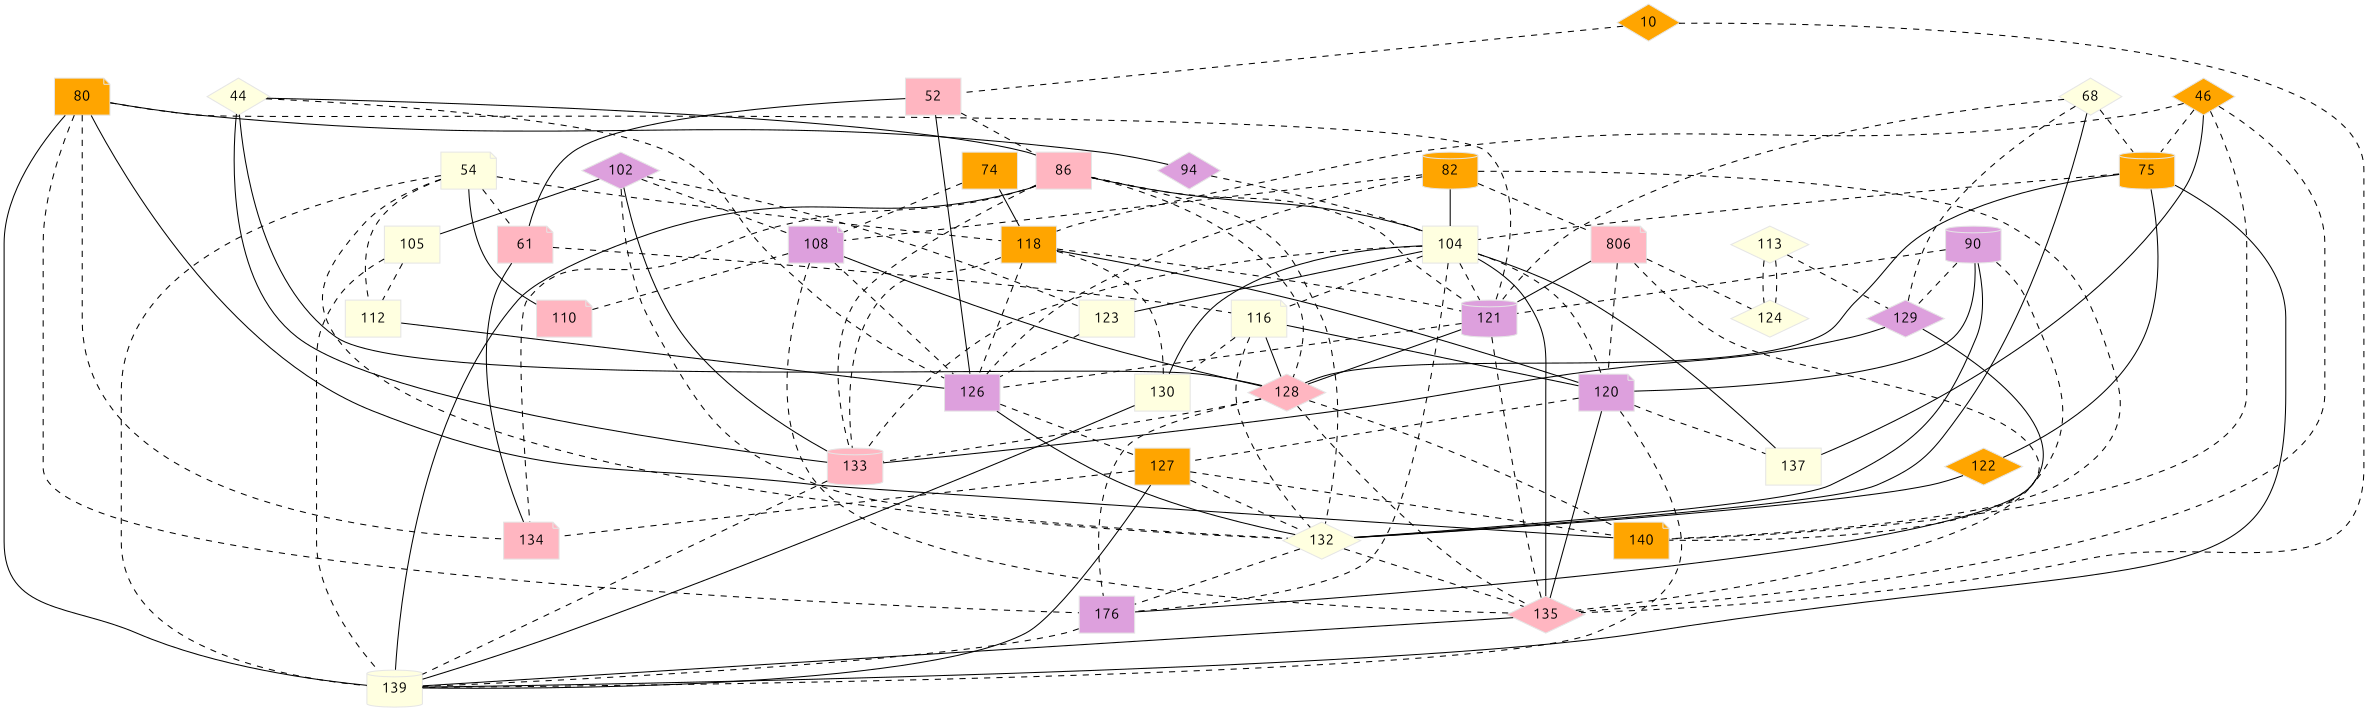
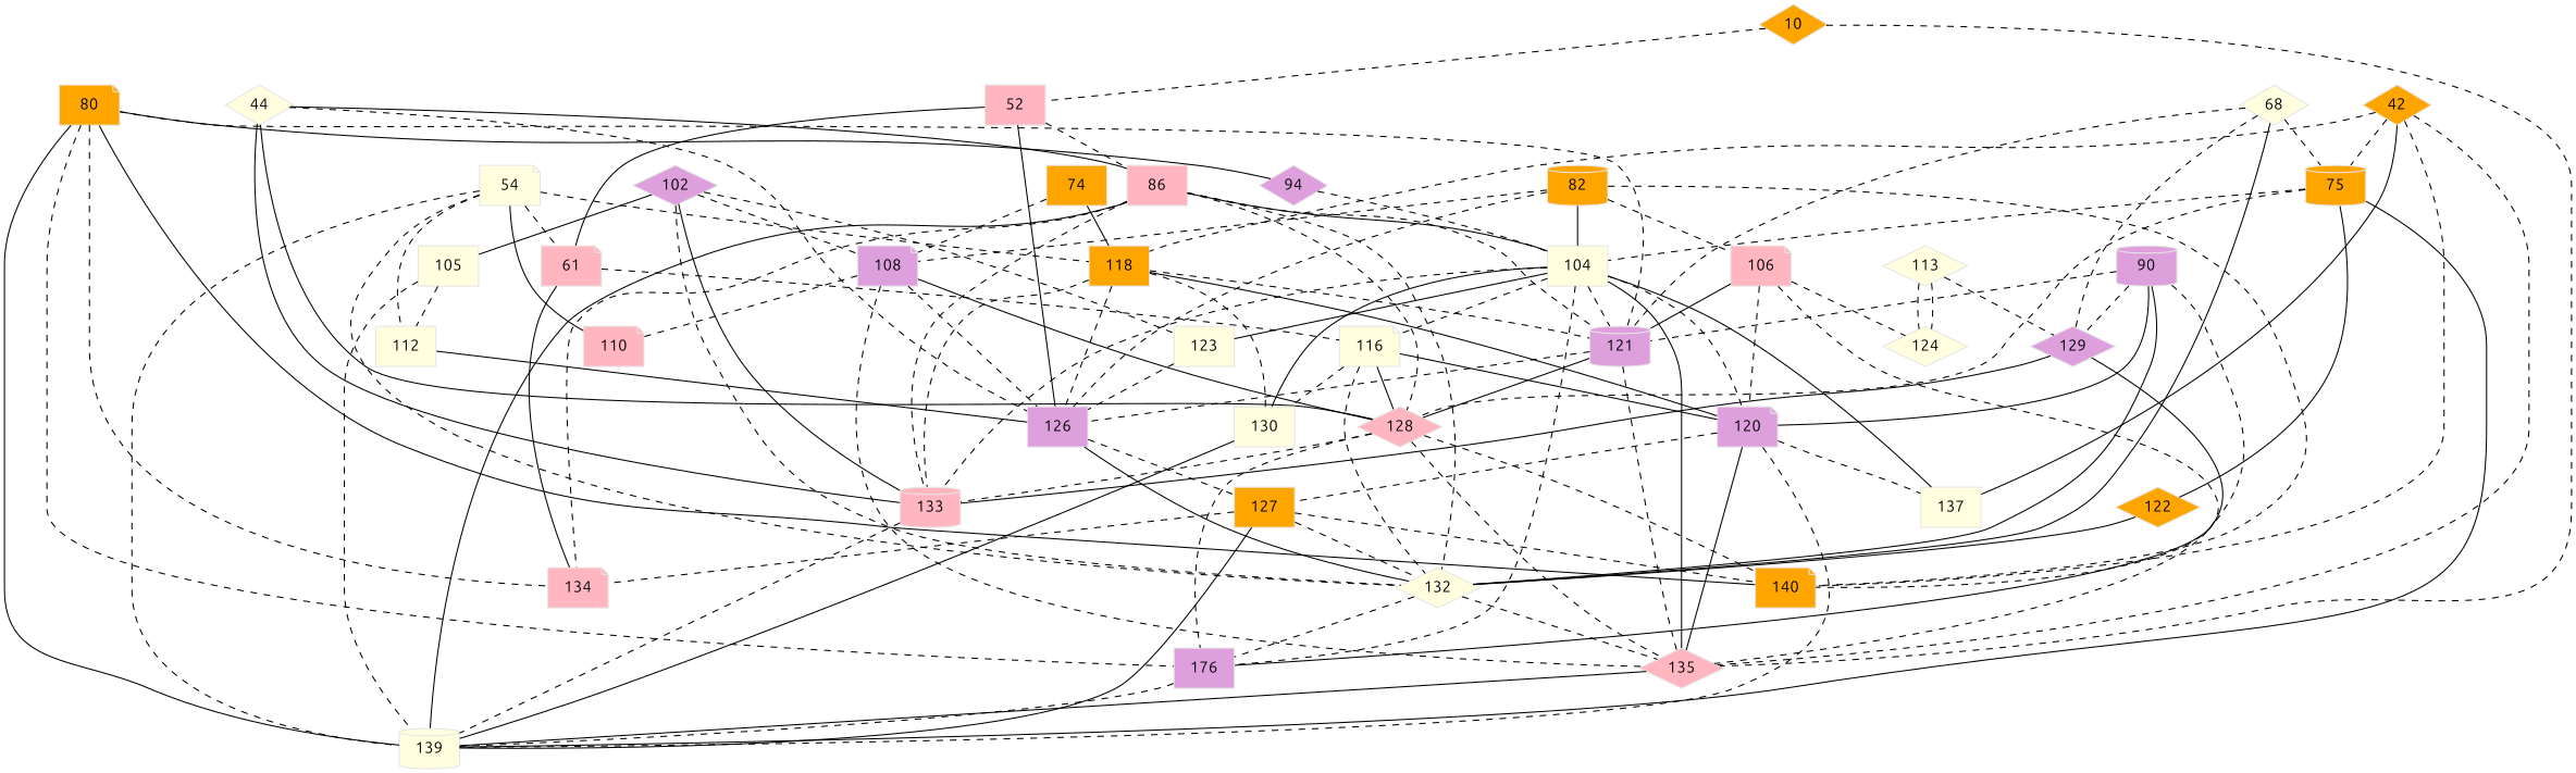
  graph {
    fontname=Ubuntu
    node [color=gray90 fillcolor=lightyellow fontname=Ubuntu shape=box style=filled]
    edge [fontname=Ubuntu style=dashed]
    52 [fillcolor=lightpink super="+13"]
    86 [fillcolor=lightpink super="+85"]
    126 [fillcolor=plum super="+107+114"]
    61 [fillcolor=lightpink shape=note]
    10 [fillcolor=orange shape=diamond]
    135 [fillcolor=lightpink shape=diamond super="+131+83"]
    139 [shape=cylinder super="+64+95+138"]
    44 [shape=diamond super="+7"]
    128 [fillcolor=lightpink shape=diamond super="+29+76"]
    133 [fillcolor=lightpink shape=cylinder super="+60+119"]
    132 [shape=diamond super="+42+96"]
    134 [fillcolor=lightpink shape=note super="+72+81"]
    121 [fillcolor=plum shape=cylinder super="+32+43+78+109+41"]
    104 [super="+15+17+63+27+62"]
    127 [fillcolor=orange super="+91+26"]
    140 [fillcolor=orange shape=note super="+125"]
    n17 [fillcolor=plum label=176 super="+48+117"]
-   46 [fillcolor=orange shape=diamond super="+37"]
+   46 [fillcolor=orange shape=diamond super="+37" label=42]
    75 [fillcolor=orange shape=cylinder super="+55"]
    118 [fillcolor=orange super="+39+111+115"]
    137 [super="+98"]
    122 [fillcolor=orange shape=diamond super="+79"]
    120 [fillcolor=plum shape=note super="+97+53+57"]
    130 [super="+100"]
    116 [shape=note super="+1+49+77"]
    54 [shape=note]
    110 [fillcolor=lightpink shape=note super="+71"]
    112
    68 [shape=diamond]
    129 [fillcolor=plum shape=diamond]
    108 [fillcolor=plum shape=note super="+89"]
    74 [fillcolor=orange]
    123
    80 [fillcolor=orange shape=note super="+4+58"]
    94 [fillcolor=plum shape=diamond]
    82 [fillcolor=orange shape=cylinder super="+18"]
-   106 [fillcolor=lightpink shape=note super="+33" label=806]
+   106 [fillcolor=lightpink shape=note super="+33"]
    124 [shape=diamond]
    90 [fillcolor=plum shape=cylinder super="+59+87"]
    102 [fillcolor=plum shape=diamond super="+67"]
    105 [super="+101"]
    113 [shape=diamond]
    52 -- 86
    52 -- 126 [style=solid weight=2]
    52 -- 61 [style=solid weight=2]
    86 -- 139 [style=solid weight=3]
    86 -- 128
    86 -- 133
    86 -- 132 [weight=2]
    86 -- 134
    86 -- 121 [weight=2]
    86 -- 104 [style=solid]
    126 -- 132 [style=solid]
    126 -- 127 [weight=2]
    61 -- 134 [style=solid]
    61 -- 116
    10 -- 52
    10 -- 135
    135 -- 139 [style=solid]
    44 -- 86 [style=solid]
    44 -- 126 [weight=2]
    44 -- 128 [style=solid weight=2]
    44 -- 133 [style=solid weight=2]
    128 -- 135 [weight=3]
    128 -- 133
    128 -- 140
    128 -- n17 [weight=2]
    133 -- 139
    132 -- 135 [weight=2]
    132 -- n17
    121 -- 126 [weight=3]
    121 -- 135
    121 -- 128 [style=solid]
    104 -- 135 [style=solid weight=4]
    104 -- 133 [weight=3]
    104 -- 121 [weight=3]
    104 -- n17
    104 -- 137 [style=solid]
    104 -- 120 [weight=2]
    104 -- 130 [style=solid]
    104 -- 116
    104 -- 123 [style=solid]
    127 -- 139 [style=solid]
    127 -- 132 [weight=2]
    127 -- 134
    127 -- 140
    n17 -- 139
    46 -- 135 [weight=2]
    46 -- 140
    46 -- 75
    46 -- 118 [weight=2]
    46 -- 137 [style=solid]
    75 -- 139 [style=solid]
-   75 -- 128 [style=solid]
+   75 -- 128
    75 -- 104
    75 -- 122 [style=solid]
    118 -- 126
    118 -- 133 [weight=4]
    118 -- 121
    118 -- 120 [style=solid]
    118 -- 130 [weight=3]
    122 -- 132 [style=solid]
    120 -- 135 [style=solid]
    120 -- 139 [weight=2]
    120 -- 127
    120 -- 137 [weight=4]
    130 -- 139 [style=solid]
    116 -- 128 [style=solid]
    116 -- 132
    116 -- 120 [style=solid]
    116 -- 130 [weight=2]
    54 -- 61
    54 -- 139
    54 -- 132
    54 -- 118
    54 -- 110 [style=solid weight=2]
    54 -- 112
    112 -- 126 [style=solid]
    68 -- 132 [style=solid weight=3]
    68 -- 121
    68 -- 75
    68 -- 129 [weight=2]
    129 -- 133 [style=solid]
    129 -- n17 [style=solid]
    108 -- 126 [weight=3]
    108 -- 135
    108 -- 128 [style=solid]
    108 -- 110
    74 -- 118 [style=solid]
    74 -- 108
    123 -- 126
    80 -- 139 [style=solid weight=3]
    80 -- 134
    80 -- 121 [weight=2]
    80 -- 140 [style=solid]
    80 -- n17
    80 -- 94 [style=solid]
    94 -- 104
    82 -- 126
    82 -- 104 [style=solid weight=2]
    82 -- 140
    82 -- 108 [weight=2]
    82 -- 106 [weight=2]
    106 -- 135
    106 -- 121 [style=solid]
    106 -- 120
    106 -- 124
    90 -- 132 [style=solid]
    90 -- 121
    90 -- 140
    90 -- 120 [style=solid]
    90 -- 129
    102 -- 133 [style=solid weight=2]
    102 -- 132
    102 -- 108 [weight=2]
    102 -- 123
    102 -- 105 [style=solid weight=2]
    105 -- 139 [weight=4]
    105 -- 112
    113 -- 129
    113 -- 124
    113 -- 124
  }
